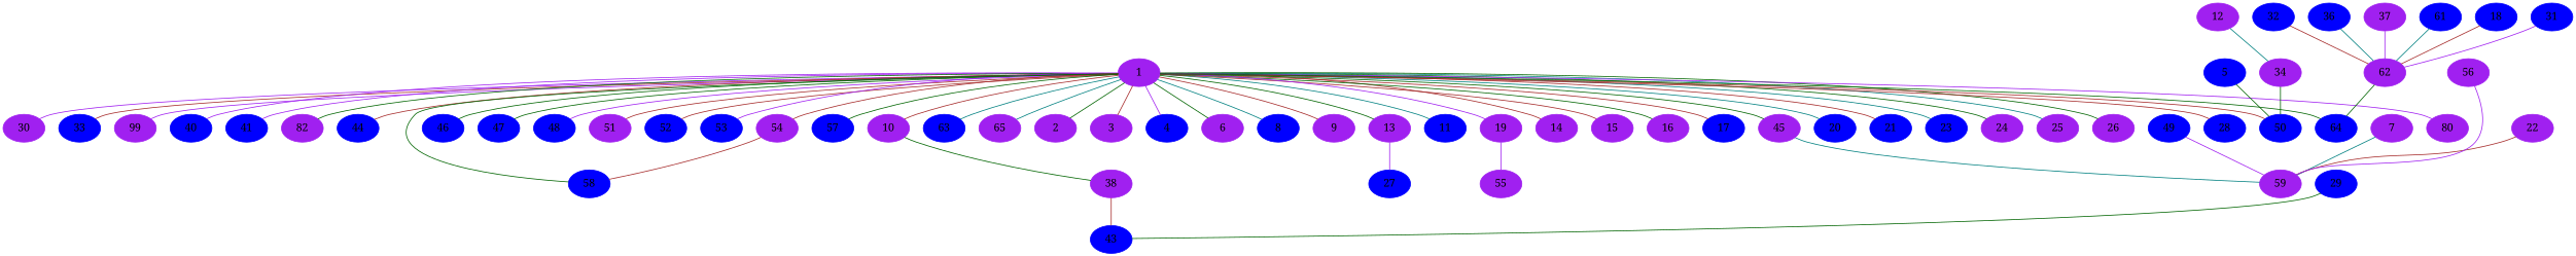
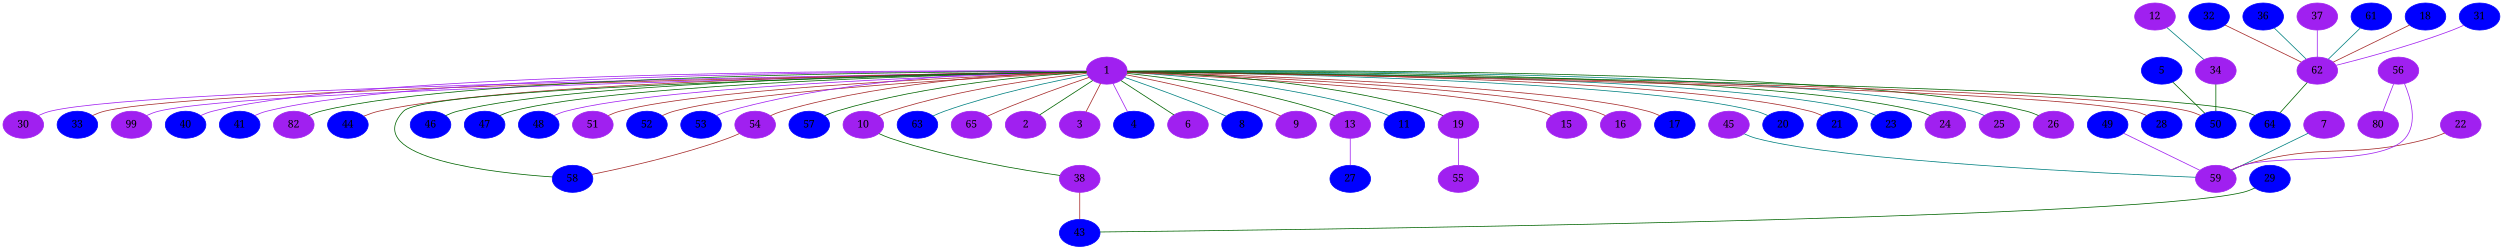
  graph {
    fontname="Noto Serif"
    node [color=purple fontname="Noto Serif" style=filled]
    edge [color=brown fontname="Noto Serif" weight=1.0]
    1
    2
    3
    4 [color=blue]
    6
    8 [color=blue]
    9
    10
    11 [color=blue]
    13
-   14
    15
    16
    17 [color=blue]
    19
    20 [color=blue]
    21 [color=blue]
    23 [color=blue]
    24
    25
    26
    28 [color=blue]
    30
    33 [color=blue]
    n25 [label=99]
    40 [color=blue]
    41 [color=blue]
    n28 [label=82]
    44 [color=blue]
    45
    46 [color=blue]
    47 [color=blue]
    48 [color=blue]
    50 [color=blue]
    51
    52 [color=blue]
    53 [color=blue]
    54
    57 [color=blue]
    58 [color=blue]
    n41 [label=80]
    63 [color=blue]
    64 [color=blue]
    65
    38
    27 [color=blue]
    55
    59
    5 [color=blue]
    7
    43 [color=blue]
    12
    34
    18 [color=blue]
    62
    22
    29 [color=blue]
    31 [color=blue]
    32 [color=blue]
    36 [color=blue]
    37
    49 [color=blue]
    56
    61 [color=blue]
    1 -- 2 [color=darkgreen]
    1 -- 3
    1 -- 4 [color=purple]
    1 -- 6 [color=darkgreen]
    1 -- 8 [color=teal]
    1 -- 9
    1 -- 10
    1 -- 11 [color=teal]
    1 -- 13 [color=darkgreen]
-   1 -- 14
    1 -- 15
-   1 -- 16 [color=darkgreen]
+   1 -- 16
    1 -- 17
-   1 -- 19 [color=purple]
+   1 -- 19 [color=darkgreen]
    1 -- 20 [color=teal]
    1 -- 21
    1 -- 23 [color=teal]
    1 -- 24 [color=darkgreen]
    1 -- 25 [color=teal]
    1 -- 26 [color=darkgreen]
    1 -- 28
    1 -- 30 [color=purple]
    1 -- 33
    1 -- n25 [color=purple weight=2.0]
    1 -- 40 [color=purple]
    1 -- 41 [color=purple]
    1 -- n28 [color=darkgreen]
    1 -- 44
-   1 -- 45 [color=darkgreen]
    1 -- 46 [color=darkgreen]
    1 -- 47 [color=darkgreen]
    1 -- 48 [color=purple]
    1 -- 50
    1 -- 51
    1 -- 52
    1 -- 53 [color=purple]
    1 -- 54
    1 -- 57 [color=darkgreen]
    1 -- 58 [color=darkgreen]
-   1 -- n41 [color=purple]
+   56 -- n41 [color=purple]
    1 -- 63 [color=teal]
    1 -- 64 [color=darkgreen]
-   1 -- 65 [color=teal]
+   1 -- 65
    10 -- 38 [color=darkgreen]
    13 -- 27 [color=purple]
    19 -- 55 [color=purple]
    45 -- 59 [color=teal]
    54 -- 58
    38 -- 43 [weight=2.0]
    5 -- 50 [color=darkgreen]
    7 -- 59 [color=teal]
    12 -- 34 [color=teal]
    34 -- 50 [color=darkgreen]
    18 -- 62
    62 -- 64 [color=darkgreen]
    22 -- 59
    29 -- 43 [color=darkgreen]
    31 -- 62 [color=purple]
    32 -- 62
    36 -- 62 [color=teal]
    37 -- 62 [color=purple]
    49 -- 59 [color=purple]
    56 -- 59 [color=purple]
    61 -- 62 [color=teal]
  }
